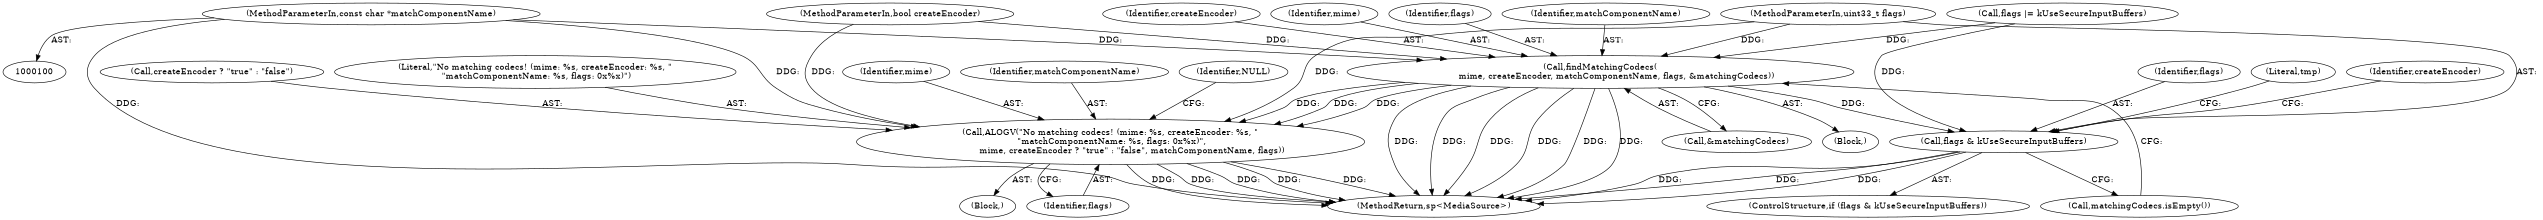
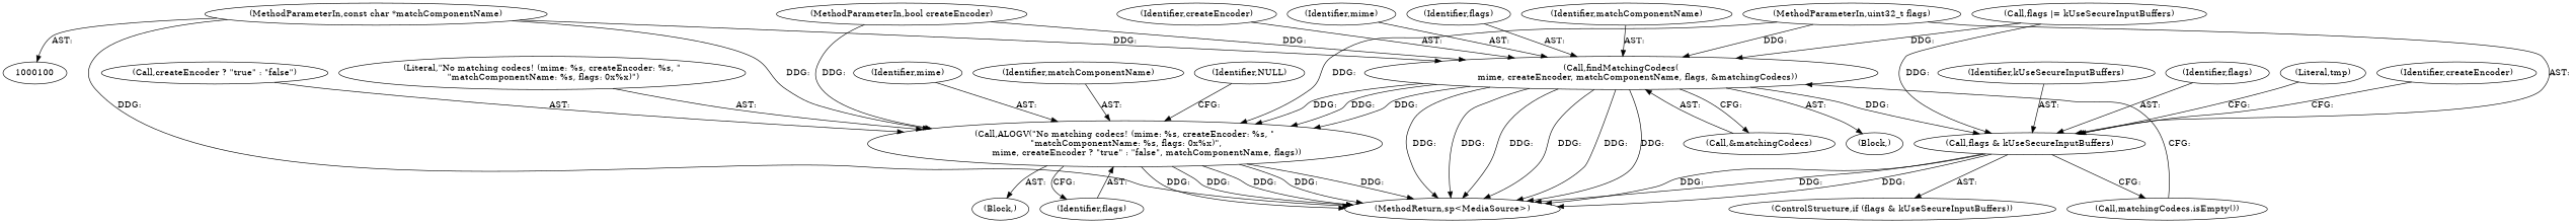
  digraph {
    n1 [label="(MethodParameterIn,const char *matchComponentName)"]
    n2 [label="(Call,findMatchingCodecs(\n            mime, createEncoder, matchComponentName, flags, &matchingCodecs))"]
    n3 [label="(Call,ALOGV(\"No matching codecs! (mime: %s, createEncoder: %s, \"\n \"matchComponentName: %s, flags: 0x%x)\",\n                mime, createEncoder ? \"true\" : \"false\", matchComponentName, flags))"]
    n4 [label="(MethodReturn,sp<MediaSource>)"]
    1000100
    n6 [label="(Call,flags & kUseSecureInputBuffers)"]
    n7 [label="(Call,&matchingCodecs)"]
    n8 [label="(Block,)"]
    n9 [label="(Block,)"]
    n10 [label="(Identifier,flags)"]
    n11 [label="(ControlStructure,if (flags & kUseSecureInputBuffers))"]
    n12 [label="(Call,matchingCodecs.isEmpty())"]
+   n13 [label="(Identifier,kUseSecureInputBuffers)"]
    n14 [label="(Identifier,createEncoder)"]
    n15 [label="(Call,createEncoder ? \"true\" : \"false\")"]
    n16 [label="(Identifier,mime)"]
    n17 [label="(Literal,\"No matching codecs! (mime: %s, createEncoder: %s, \"\n \"matchComponentName: %s, flags: 0x%x)\")"]
    n18 [label="(Identifier,flags)"]
    n19 [label="(Literal,tmp)"]
    n20 [label="(MethodParameterIn,bool createEncoder)"]
    n21 [label="(Identifier,mime)"]
    n22 [label="(Identifier,matchComponentName)"]
    n23 [label="(Identifier,createEncoder)"]
    n24 [label="(Identifier,flags)"]
    n25 [label="(Call,flags |= kUseSecureInputBuffers)"]
    n26 [label="(Identifier,NULL)"]
    n27 [label="(Identifier,matchComponentName)"]
-   n28 [label="(MethodParameterIn,uint33_t flags)"]
+   n28 [label="(MethodParameterIn,uint32_t flags)"]
    n1 -> n2 [label="DDG: "]
    n1 -> n3 [label="DDG: "]
    n1 -> n4 [label="DDG: "]
    n1 -> 1000100 [label="AST: "]
    n2 -> n3 [label="DDG: "]
    n2 -> n3 [label="DDG: "]
    n2 -> n3 [label="DDG: "]
    n2 -> n4 [label="DDG: "]
    n2 -> n4 [label="DDG: "]
    n2 -> n4 [label="DDG: "]
    n2 -> n4 [label="DDG: "]
    n2 -> n4 [label="DDG: "]
    n2 -> n4 [label="DDG: "]
    n2 -> n6 [label="DDG: "]
    n2 -> n7 [label="CFG: "]
    n2 -> n8 [label="AST: "]
    n3 -> n4 [label="DDG: "]
    n3 -> n4 [label="DDG: "]
    n3 -> n4 [label="DDG: "]
    n3 -> n4 [label="DDG: "]
    n3 -> n4 [label="DDG: "]
    n3 -> n9 [label="AST: "]
    n3 -> n10 [label="CFG: "]
    n6 -> n4 [label="DDG: "]
    n6 -> n4 [label="DDG: "]
    n6 -> n4 [label="DDG: "]
    n6 -> n11 [label="AST: "]
    n6 -> n12 [label="CFG: "]
    n7 -> n2 [label="AST: "]
    n10 -> n3 [label="AST: "]
    n12 -> n2 [label="CFG: "]
+   n13 -> n6 [label="AST: "]
    n14 -> n2 [label="AST: "]
    n15 -> n3 [label="AST: "]
    n16 -> n2 [label="AST: "]
    n17 -> n3 [label="AST: "]
    n18 -> n6 [label="AST: "]
    n19 -> n6 [label="CFG: "]
    n20 -> n2 [label="DDG: "]
    n20 -> n3 [label="DDG: "]
    n21 -> n3 [label="AST: "]
    n22 -> n3 [label="AST: "]
    n23 -> n6 [label="CFG: "]
    n24 -> n2 [label="AST: "]
    n25 -> n2 [label="DDG: "]
    n25 -> n6 [label="DDG: "]
    n26 -> n3 [label="CFG: "]
    n27 -> n2 [label="AST: "]
    n28 -> n2 [label="DDG: "]
    n28 -> n3 [label="DDG: "]
    n28 -> n6 [label="AST: "]
  }
